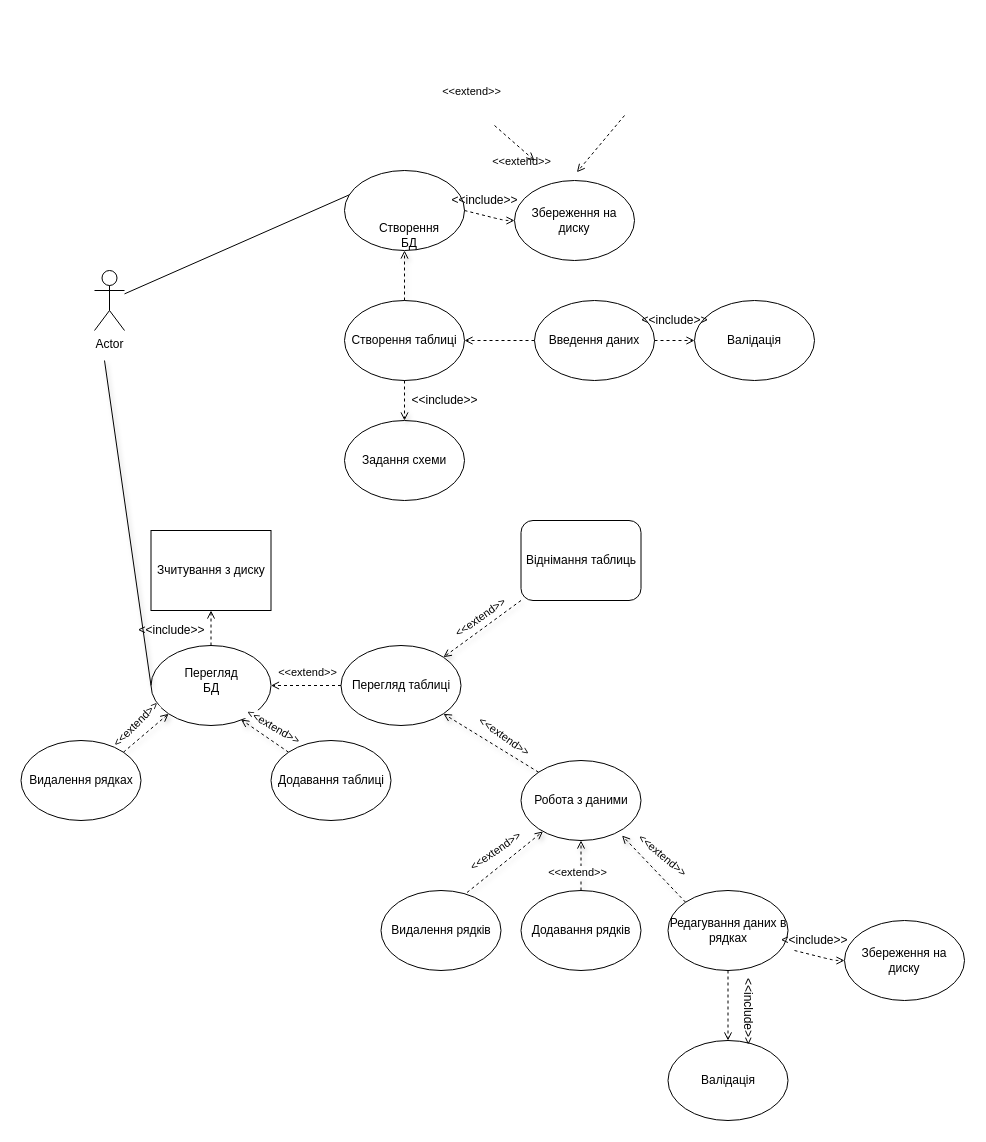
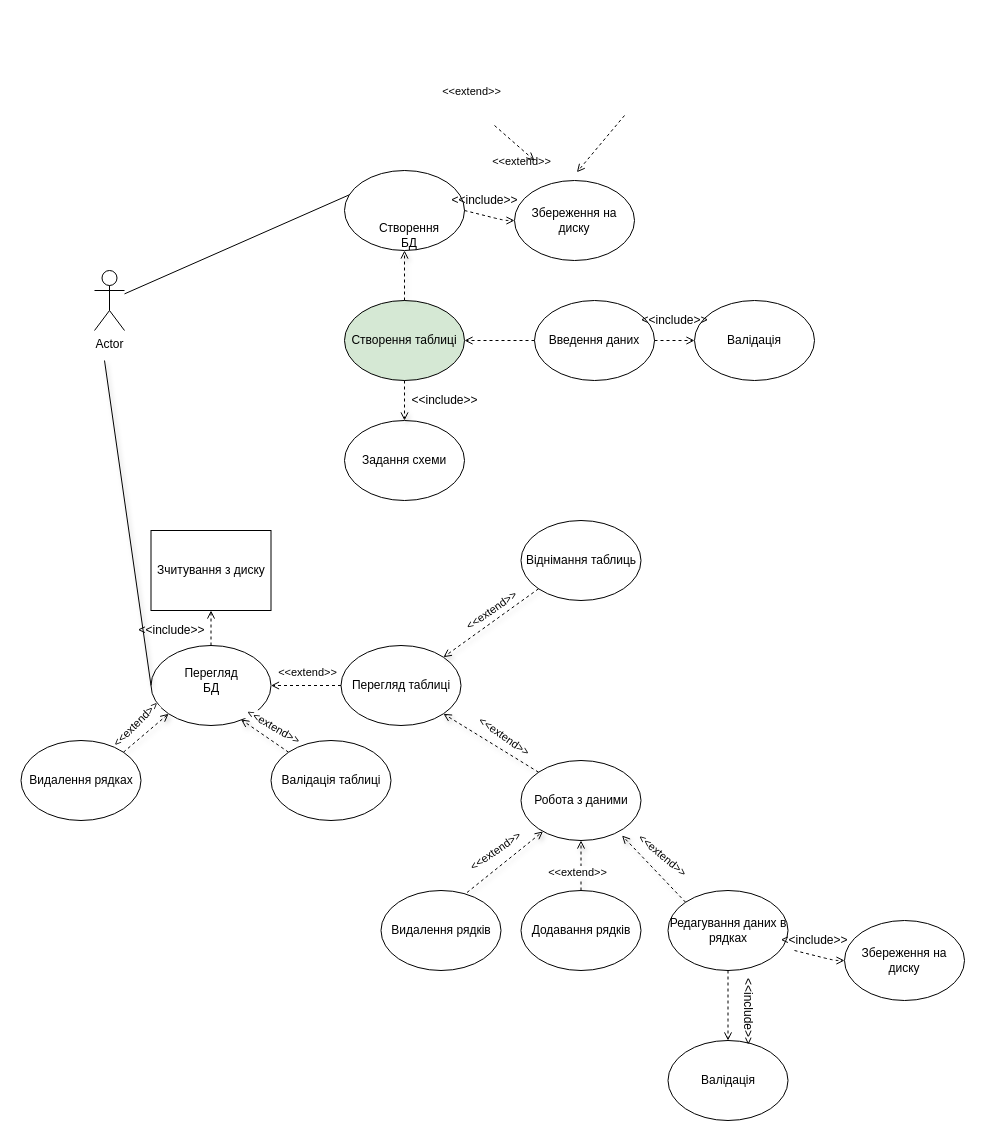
  <mxCell id="0" />
  <mxCell id="1" parent="0" />
  <mxCell id="2" value="" style="endArrow=open;html=1;entryX=0.75;entryY=0.925;entryDx=0;entryDy=0;entryPerimeter=0;exitX=0;exitY=0;exitDx=0;exitDy=0;shadow=1;endFill=0;dashed=1;" parent="1" source="15" target="6" edge="1"><mxGeometry width="50" height="50" relative="1" as="geometry"><mxPoint x="240.5" y="780" as="sourcePoint" /><mxPoint x="290.5" y="730" as="targetPoint" /></mxGeometry></mxCell>
  <mxCell id="3" value="Actor" style="shape=umlActor;verticalLabelPosition=bottom;labelBackgroundColor=#ffffff;verticalAlign=top;html=1;" parent="1" vertex="1"><mxGeometry x="94" y="270" width="30" height="60" as="geometry" /></mxCell>
  <mxCell id="4" value="" style="endArrow=none;html=1;exitX=0.5;exitY=0;exitDx=0;exitDy=0;" parent="1" source="5" edge="1" target="3"><mxGeometry width="50" height="50" relative="1" as="geometry"><mxPoint x="94" y="450" as="sourcePoint" /><mxPoint x="94" y="360" as="targetPoint" /></mxGeometry></mxCell>
  <mxCell id="5" value="" style="ellipse;whiteSpace=wrap;html=1;" parent="1" vertex="1"><mxGeometry x="344" y="170" width="120" height="80" as="geometry" /></mxCell>
  <mxCell id="6" value="" style="ellipse;whiteSpace=wrap;html=1;" parent="1" vertex="1"><mxGeometry x="150.5" y="645" width="120" height="80" as="geometry" /></mxCell>
  <mxCell id="7" value="Створення БД" style="text;html=1;strokeColor=none;fillColor=none;align=center;verticalAlign=middle;whiteSpace=wrap;rounded=0;" parent="1" vertex="1"><mxGeometry x="389" y="225" width="40" height="20" as="geometry" /></mxCell>
  <mxCell id="8" value="Перегляд БД" style="text;html=1;strokeColor=none;fillColor=none;align=center;verticalAlign=middle;whiteSpace=wrap;rounded=0;" parent="1" vertex="1"><mxGeometry x="190.5" y="670" width="40" height="20" as="geometry" /></mxCell>
- <mxCell id="9" value="Створення таблиці" style="ellipse;whiteSpace=wrap;html=1;" parent="1" vertex="1"><mxGeometry x="344" y="300" width="120" height="80" as="geometry" /></mxCell>
+ <mxCell id="9" value="Створення таблиці" style="ellipse;whiteSpace=wrap;html=1;fillColor=#d5e8d4;" parent="1" vertex="1"><mxGeometry x="344" y="300" width="120" height="80" as="geometry" /></mxCell>
  <mxCell id="10" value="Введення даних" style="ellipse;whiteSpace=wrap;html=1;" parent="1" vertex="1"><mxGeometry x="534" y="300" width="120" height="80" as="geometry" /></mxCell>
  <mxCell id="11" value="Валідація" style="ellipse;whiteSpace=wrap;html=1;" parent="1" vertex="1"><mxGeometry x="694" y="300" width="120" height="80" as="geometry" /></mxCell>
  <mxCell id="12" value="Збереження на диску" style="ellipse;whiteSpace=wrap;html=1;" parent="1" vertex="1"><mxGeometry x="514" y="180" width="120" height="80" as="geometry" /></mxCell>
  <mxCell id="13" value="Зчитування з диску" style="whiteSpace=wrap;html=1;rounded=0;" parent="1" vertex="1"><mxGeometry x="150.5" y="530" width="120" height="80" as="geometry" /></mxCell>
  <mxCell id="14" value="Перегляд таблиці" style="ellipse;whiteSpace=wrap;html=1;" parent="1" vertex="1"><mxGeometry x="340.5" y="645" width="120" height="80" as="geometry" /></mxCell>
- <mxCell id="15" value="Додавання таблиці" style="ellipse;whiteSpace=wrap;html=1;" parent="1" vertex="1"><mxGeometry x="270.5" y="740" width="120" height="80" as="geometry" /></mxCell>
+ <mxCell id="15" value="Валідація таблиці" style="ellipse;whiteSpace=wrap;html=1;" parent="1" vertex="1"><mxGeometry x="270.5" y="740" width="120" height="80" as="geometry" /></mxCell>
  <mxCell id="16" value="Робота з даними" style="ellipse;whiteSpace=wrap;html=1;" parent="1" vertex="1"><mxGeometry x="520.5" y="760" width="120" height="80" as="geometry" /></mxCell>
  <mxCell id="17" value="Видалення рядків" style="ellipse;whiteSpace=wrap;html=1;" parent="1" vertex="1"><mxGeometry x="380.5" y="890" width="120" height="80" as="geometry" /></mxCell>
  <mxCell id="18" value="Додавання рядків" style="ellipse;whiteSpace=wrap;html=1;" parent="1" vertex="1"><mxGeometry x="520.5" y="890" width="120" height="80" as="geometry" /></mxCell>
  <mxCell id="19" value="Редагування даних в рядках" style="ellipse;whiteSpace=wrap;html=1;" parent="1" vertex="1"><mxGeometry x="667.5" y="890" width="120" height="80" as="geometry" /></mxCell>
  <mxCell id="20" value="" style="endArrow=open;html=1;exitX=1;exitY=0.5;exitDx=0;exitDy=0;endFill=0;dashed=1;" parent="1" source="5" edge="1"><mxGeometry width="50" height="50" relative="1" as="geometry"><mxPoint x="464" y="270" as="sourcePoint" /><mxPoint x="514" y="220" as="targetPoint" /><Array as="points"><mxPoint x="504" y="220" /></Array></mxGeometry></mxCell>
  <mxCell id="21" value="" style="endArrow=open;html=1;entryX=1;entryY=0.5;entryDx=0;entryDy=0;exitX=0;exitY=0.5;exitDx=0;exitDy=0;endFill=0;dashed=1;" parent="1" source="10" target="9" edge="1"><mxGeometry width="50" height="50" relative="1" as="geometry"><mxPoint x="464" y="380" as="sourcePoint" /><mxPoint x="514" y="330" as="targetPoint" /></mxGeometry></mxCell>
  <mxCell id="22" value="" style="endArrow=open;html=1;exitX=1;exitY=0.5;exitDx=0;exitDy=0;entryX=0;entryY=0.5;entryDx=0;entryDy=0;endFill=0;dashed=1;" parent="1" source="10" target="11" edge="1"><mxGeometry width="50" height="50" relative="1" as="geometry"><mxPoint x="644" y="340" as="sourcePoint" /><mxPoint x="674" y="330" as="targetPoint" /></mxGeometry></mxCell>
  <mxCell id="23" value="" style="endArrow=open;html=1;entryX=0.5;entryY=1;entryDx=0;entryDy=0;exitX=0.5;exitY=0;exitDx=0;exitDy=0;endFill=0;dashed=1;" parent="1" source="6" target="13" edge="1"><mxGeometry width="50" height="50" relative="1" as="geometry"><mxPoint x="210.5" y="650" as="sourcePoint" /><mxPoint x="240.5" y="620" as="targetPoint" /></mxGeometry></mxCell>
  <mxCell id="24" value="" style="endArrow=open;html=1;entryX=1;entryY=0.5;entryDx=0;entryDy=0;exitX=0;exitY=0.5;exitDx=0;exitDy=0;endFill=0;dashed=1;" parent="1" source="14" target="6" edge="1"><mxGeometry width="50" height="50" relative="1" as="geometry"><mxPoint x="300.5" y="700" as="sourcePoint" /><mxPoint x="341.5" y="685" as="targetPoint" /></mxGeometry></mxCell>
  <mxCell id="25" value="" style="endArrow=open;html=1;shadow=1;exitX=0.5;exitY=0;exitDx=0;exitDy=0;endFill=0;dashed=1;" parent="1" edge="1"><mxGeometry width="50" height="50" relative="1" as="geometry"><mxPoint x="534" y="130" as="sourcePoint" /><mxPoint x="534" y="130" as="targetPoint" /></mxGeometry></mxCell>
  <mxCell id="26" value="" style="endArrow=open;html=1;shadow=1;entryX=1;entryY=1;entryDx=0;entryDy=0;exitX=0;exitY=0;exitDx=0;exitDy=0;endFill=0;dashed=1;" parent="1" source="16" target="14" edge="1"><mxGeometry width="50" height="50" relative="1" as="geometry"><mxPoint x="450.5" y="770" as="sourcePoint" /><mxPoint x="500.5" y="720" as="targetPoint" /></mxGeometry></mxCell>
  <mxCell id="27" value="" style="endArrow=open;html=1;shadow=1;exitX=0.717;exitY=0.025;exitDx=0;exitDy=0;exitPerimeter=0;endFill=0;dashed=1;" parent="1" source="17" target="16" edge="1"><mxGeometry width="50" height="50" relative="1" as="geometry"><mxPoint x="470.5" y="890" as="sourcePoint" /><mxPoint x="520.5" y="840" as="targetPoint" /></mxGeometry></mxCell>
  <mxCell id="28" value="" style="endArrow=open;html=1;shadow=1;exitX=0.5;exitY=0;exitDx=0;exitDy=0;entryX=0.5;entryY=1;entryDx=0;entryDy=0;endFill=0;dashed=1;" parent="1" source="18" target="16" edge="1"><mxGeometry width="50" height="50" relative="1" as="geometry"><mxPoint x="600.5" y="870" as="sourcePoint" /><mxPoint x="650.5" y="820" as="targetPoint" /></mxGeometry></mxCell>
  <mxCell id="29" value="" style="endArrow=open;html=1;shadow=1;entryX=0.842;entryY=0.938;entryDx=0;entryDy=0;entryPerimeter=0;exitX=0;exitY=0;exitDx=0;exitDy=0;endFill=0;dashed=1;" parent="1" source="19" target="16" edge="1"><mxGeometry width="50" height="50" relative="1" as="geometry"><mxPoint x="650.5" y="890" as="sourcePoint" /><mxPoint x="700.5" y="840" as="targetPoint" /></mxGeometry></mxCell>
- <mxCell id="30" value="Віднімання таблиць" style="whiteSpace=wrap;html=1;rounded=1;" parent="1" vertex="1"><mxGeometry x="520.5" y="520" width="120" height="80" as="geometry" /></mxCell>
+ <mxCell id="30" value="Віднімання таблиць" style="ellipse;whiteSpace=wrap;html=1;" parent="1" vertex="1"><mxGeometry x="520.5" y="520" width="120" height="80" as="geometry" /></mxCell>
  <mxCell id="31" value="" style="endArrow=open;html=1;shadow=1;exitX=0;exitY=1;exitDx=0;exitDy=0;entryX=1;entryY=0;entryDx=0;entryDy=0;endFill=0;dashed=1;" parent="1" source="30" target="14" edge="1"><mxGeometry width="50" height="50" relative="1" as="geometry"><mxPoint x="480.5" y="650" as="sourcePoint" /><mxPoint x="449.5" y="655" as="targetPoint" /></mxGeometry></mxCell>
  <mxCell id="32" value="&amp;lt;&amp;lt;extend&amp;gt;&amp;gt;" style="edgeLabel;html=1;align=center;verticalAlign=middle;resizable=0;points=[];rotation=-35;" parent="31" vertex="1" connectable="0"><mxGeometry x="-0.239" y="5" relative="1" as="geometry"><mxPoint x="-13.96" y="-8.62" as="offset" /></mxGeometry></mxCell>
  <mxCell id="33" value="&amp;lt;&amp;lt;extend&amp;gt;&amp;gt;" style="edgeLabel;html=1;align=center;verticalAlign=middle;resizable=0;points=[];rotation=0;" parent="1" vertex="1" connectable="0"><mxGeometry x="-0.239" y="5" relative="1" as="geometry"><mxPoint x="470" y="90" as="offset" /></mxGeometry></mxCell>
  <mxCell id="34" value="&amp;lt;&amp;lt;extend&amp;gt;&amp;gt;" style="edgeLabel;html=1;align=center;verticalAlign=middle;resizable=0;points=[];rotation=0;" parent="1" vertex="1" connectable="0"><mxGeometry x="-0.239" y="5" relative="1" as="geometry"><mxPoint x="520" y="160" as="offset" /></mxGeometry></mxCell>
  <mxCell id="35" value="" style="endArrow=none;html=1;shadow=1;entryX=0;entryY=0.5;entryDx=0;entryDy=0;" parent="1" target="6" edge="1"><mxGeometry width="50" height="50" relative="1" as="geometry"><mxPoint x="104" y="360" as="sourcePoint" /><mxPoint x="224" y="280" as="targetPoint" /></mxGeometry></mxCell>
  <mxCell id="36" value="&amp;lt;&amp;lt;extend&amp;gt;&amp;gt;" style="edgeLabel;html=1;align=center;verticalAlign=middle;resizable=0;points=[];rotation=-35;" parent="1" vertex="1" connectable="0"><mxGeometry x="510.5" y="849.998" as="geometry"><mxPoint x="-13.96" y="-8.62" as="offset" /></mxGeometry></mxCell>
  <mxCell id="37" value="&amp;lt;&amp;lt;extend&amp;gt;&amp;gt;" style="edgeLabel;html=1;align=center;verticalAlign=middle;resizable=0;points=[];rotation=40;" parent="1" vertex="1" connectable="0"><mxGeometry x="667.5" y="869.998" as="geometry"><mxPoint x="-13.96" y="-8.62" as="offset" /></mxGeometry></mxCell>
  <mxCell id="38" value="&amp;lt;&amp;lt;extend&amp;gt;&amp;gt;" style="edgeLabel;html=1;align=center;verticalAlign=middle;resizable=0;points=[];rotation=0;" parent="1" vertex="1" connectable="0"><mxGeometry x="590.5" y="879.998" as="geometry"><mxPoint x="-13.96" y="-8.62" as="offset" /></mxGeometry></mxCell>
  <mxCell id="39" value="&amp;lt;&amp;lt;extend&amp;gt;&amp;gt;" style="edgeLabel;html=1;align=center;verticalAlign=middle;resizable=0;points=[];rotation=30;" parent="1" vertex="1" connectable="0"><mxGeometry x="280.5" y="739.998" as="geometry"><mxPoint x="-13.96" y="-8.62" as="offset" /></mxGeometry></mxCell>
  <mxCell id="40" value="&amp;lt;&amp;lt;extend&amp;gt;&amp;gt;" style="edgeLabel;html=1;align=center;verticalAlign=middle;resizable=0;points=[];rotation=0;" parent="1" vertex="1" connectable="0"><mxGeometry x="320.5" y="679.998" as="geometry"><mxPoint x="-13.96" y="-8.62" as="offset" /></mxGeometry></mxCell>
  <mxCell id="41" value="&amp;lt;&amp;lt;extend&amp;gt;&amp;gt;" style="edgeLabel;html=1;align=center;verticalAlign=middle;resizable=0;points=[];rotation=35;" parent="1" vertex="1" connectable="0"><mxGeometry x="510.5" y="749.998" as="geometry"><mxPoint x="-13.96" y="-8.62" as="offset" /></mxGeometry></mxCell>
  <mxCell id="42" value="&amp;lt;&amp;lt;include&amp;gt;&amp;gt;" style="text;html=1;align=center;verticalAlign=middle;resizable=0;points=[];autosize=1;" parent="1" vertex="1"><mxGeometry x="444" width="80" height="20" as="geometry" y="190" /></mxCell>
  <mxCell id="43" value="&amp;lt;&amp;lt;include&amp;gt;&amp;gt;" style="text;html=1;align=center;verticalAlign=middle;resizable=0;points=[];autosize=1;" parent="1" vertex="1"><mxGeometry x="634" y="310" width="80" height="20" as="geometry" /></mxCell>
  <mxCell id="44" value="&amp;lt;&amp;lt;include&amp;gt;&amp;gt;" style="text;html=1;align=center;verticalAlign=middle;resizable=0;points=[];autosize=1;" parent="1" vertex="1"><mxGeometry x="130.5" y="620" width="80" height="20" as="geometry" /></mxCell>
  <mxCell id="45" value="Задання схеми" style="ellipse;whiteSpace=wrap;html=1;" parent="1" vertex="1"><mxGeometry x="344" y="420" width="120" height="80" as="geometry" /></mxCell>
  <mxCell id="46" value="" style="endArrow=open;html=1;shadow=1;dashed=1;entryX=0.5;entryY=1;entryDx=0;entryDy=0;exitX=0.5;exitY=0;exitDx=0;exitDy=0;endFill=0;" parent="1" source="9" target="5" edge="1"><mxGeometry width="50" height="50" relative="1" as="geometry"><mxPoint x="324" y="300" as="sourcePoint" /><mxPoint x="374" y="250" as="targetPoint" /></mxGeometry></mxCell>
  <mxCell id="47" value="" style="endArrow=open;html=1;shadow=1;dashed=1;exitX=0.5;exitY=1;exitDx=0;exitDy=0;entryX=0.5;entryY=0;entryDx=0;entryDy=0;endFill=0;" parent="1" source="9" target="45" edge="1"><mxGeometry width="50" height="50" relative="1" as="geometry"><mxPoint x="494" y="440" as="sourcePoint" /><mxPoint x="544" y="390" as="targetPoint" /></mxGeometry></mxCell>
  <mxCell id="48" value="&amp;lt;&amp;lt;include&amp;gt;&amp;gt;" style="text;html=1;align=center;verticalAlign=middle;resizable=0;points=[];autosize=1;" parent="1" vertex="1"><mxGeometry x="404" y="390" width="80" height="20" as="geometry" /></mxCell>
  <mxCell id="49" value="" style="endArrow=classic;html=1;shadow=1;dashed=1;exitX=0.5;exitY=1;exitDx=0;exitDy=0;" parent="1" edge="1"><mxGeometry width="50" height="50" relative="1" as="geometry"><mxPoint x="534" y="20" as="sourcePoint" /><mxPoint x="534" y="20" as="targetPoint" /></mxGeometry></mxCell>
  <mxCell id="50" value="Валідація" style="ellipse;whiteSpace=wrap;html=1;" parent="1" vertex="1"><mxGeometry x="667.5" y="1040" width="120" height="80" as="geometry" /></mxCell>
  <mxCell id="51" value="" style="endArrow=open;html=1;endFill=0;dashed=1;exitX=0.5;exitY=1;exitDx=0;exitDy=0;entryX=0.5;entryY=0;entryDx=0;entryDy=0;" parent="1" source="19" target="50" edge="1"><mxGeometry width="50" height="50" relative="1" as="geometry"><mxPoint x="727.5" y="980" as="sourcePoint" /><mxPoint x="650.5" y="1010" as="targetPoint" /><Array as="points"><mxPoint x="727.5" y="1010" /></Array></mxGeometry></mxCell>
  <mxCell id="52" value="&amp;lt;&amp;lt;include&amp;gt;&amp;gt;" style="text;html=1;align=center;verticalAlign=middle;resizable=0;points=[];autosize=1;rotation=90;" parent="1" vertex="1"><mxGeometry x="707.5" y="1000" width="80" height="20" as="geometry" /></mxCell>
  <mxCell id="53" value="" style="endArrow=open;html=1;entryX=0.5;entryY=0;entryDx=0;entryDy=0;exitX=0.5;exitY=1;exitDx=0;exitDy=0;endFill=0;dashed=1;" parent="1" edge="1"><mxGeometry width="50" height="50" relative="1" as="geometry"><mxPoint x="494" y="125" as="sourcePoint" /><mxPoint x="534" y="160" as="targetPoint" /></mxGeometry></mxCell>
  <mxCell id="54" value="" style="endArrow=open;html=1;entryX=1;entryY=0;entryDx=0;entryDy=0;exitX=0.5;exitY=1;exitDx=0;exitDy=0;endFill=0;dashed=1;" parent="1" edge="1"><mxGeometry width="50" height="50" relative="1" as="geometry"><mxPoint x="624" y="115" as="sourcePoint" /><mxPoint x="576.426" y="171.716" as="targetPoint" /></mxGeometry></mxCell>
  <mxCell id="55" value="Видалення рядках" style="ellipse;whiteSpace=wrap;html=1;" parent="1" vertex="1"><mxGeometry x="20.5" y="740" width="120" height="80" as="geometry" /></mxCell>
  <mxCell id="56" value="" style="endArrow=open;html=1;shadow=1;entryX=0;entryY=1;entryDx=0;entryDy=0;exitX=1;exitY=0;exitDx=0;exitDy=0;endFill=0;dashed=1;" parent="1" source="55" target="6" edge="1"><mxGeometry width="50" height="50" relative="1" as="geometry"><mxPoint x="30.5" y="775" as="sourcePoint" /><mxPoint x="0.5" y="780" as="targetPoint" /><Array as="points" /></mxGeometry></mxCell>
  <mxCell id="57" value="&amp;lt;&amp;lt;extend&amp;gt;&amp;gt;" style="edgeLabel;html=1;align=center;verticalAlign=middle;resizable=0;points=[];rotation=-45;" parent="1" vertex="1" connectable="0"><mxGeometry x="150.5" y="719.998" as="geometry"><mxPoint x="-13.96" y="-8.62" as="offset" /></mxGeometry></mxCell>
  <mxCell id="58" value="Збереження на диску" style="ellipse;whiteSpace=wrap;html=1;" vertex="1" parent="1"><mxGeometry x="844" y="920" width="120" height="80" as="geometry" /></mxCell>
  <mxCell id="59" value="" style="endArrow=open;html=1;exitX=1;exitY=0.5;exitDx=0;exitDy=0;endFill=0;dashed=1;" edge="1" parent="1"><mxGeometry width="50" height="50" relative="1" as="geometry"><mxPoint x="794" y="950" as="sourcePoint" /><mxPoint x="844" y="960" as="targetPoint" /><Array as="points"><mxPoint x="834" y="960" /></Array></mxGeometry></mxCell>
  <mxCell id="60" value="&amp;lt;&amp;lt;include&amp;gt;&amp;gt;" style="text;html=1;align=center;verticalAlign=middle;resizable=0;points=[];autosize=1;" vertex="1" parent="1"><mxGeometry x="774" y="930" width="80" height="20" as="geometry" /></mxCell>
